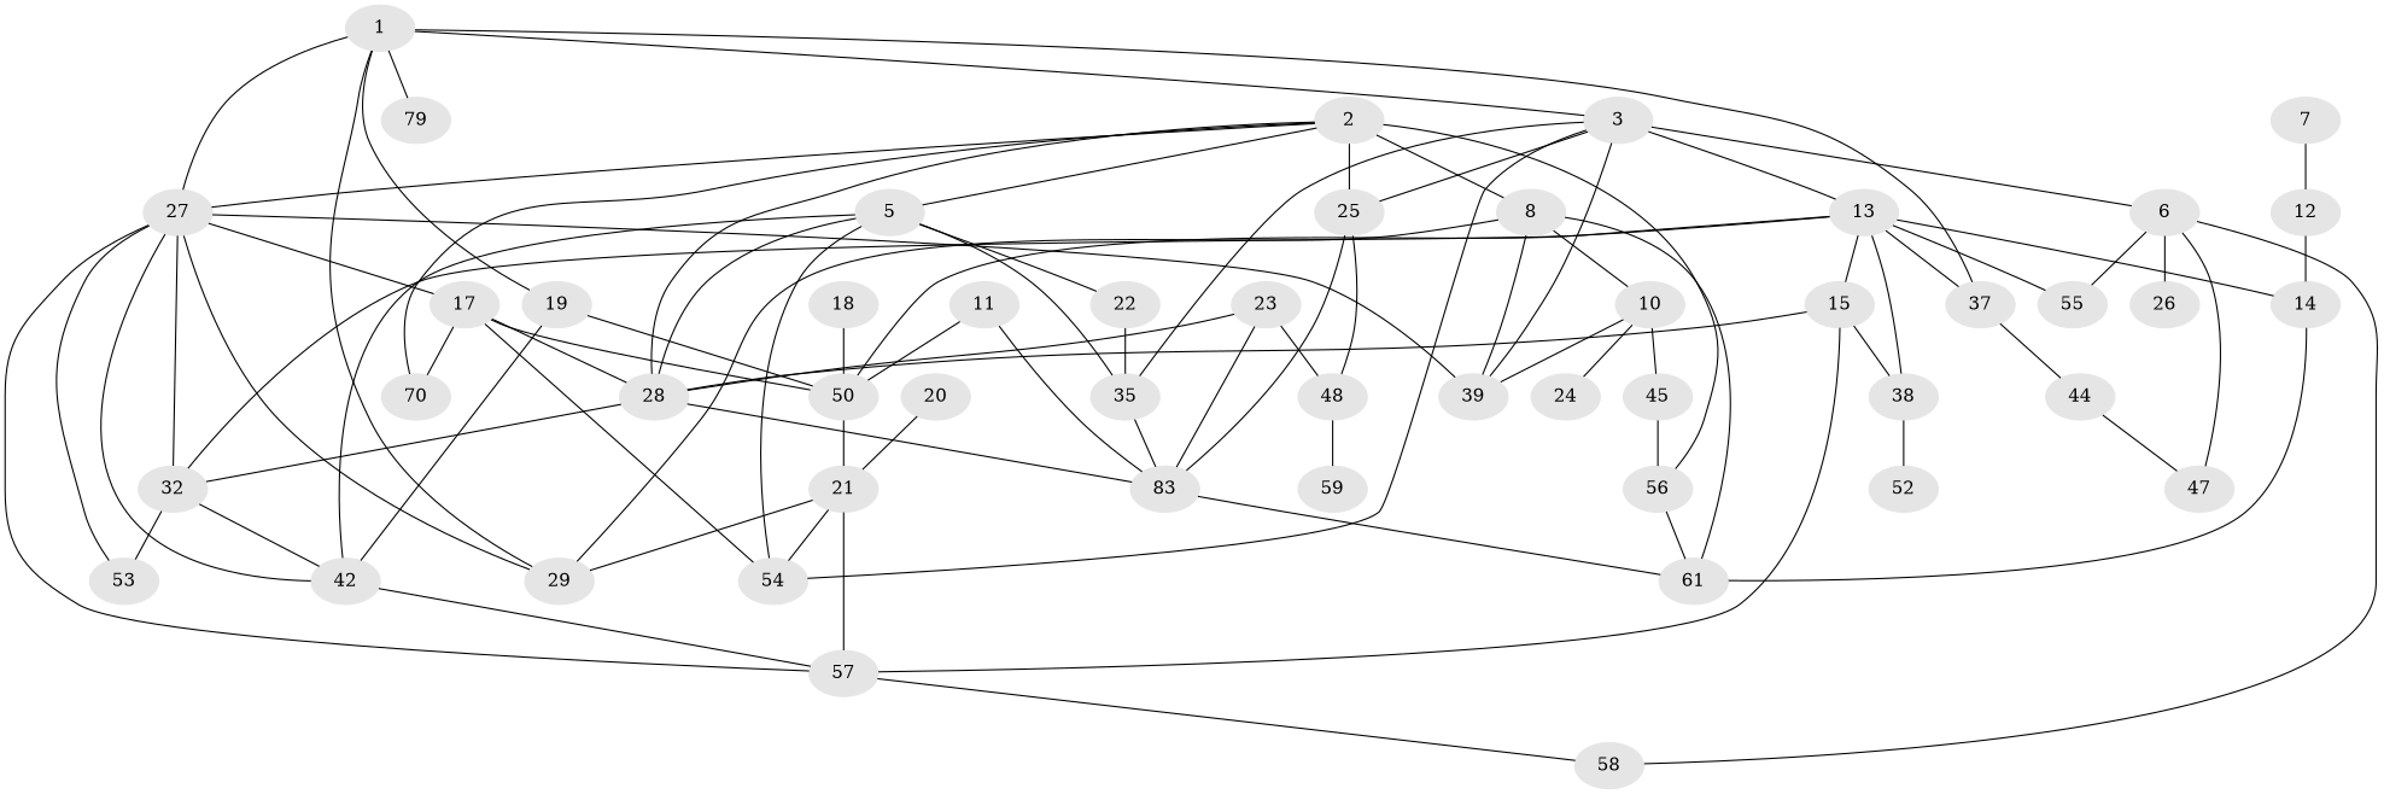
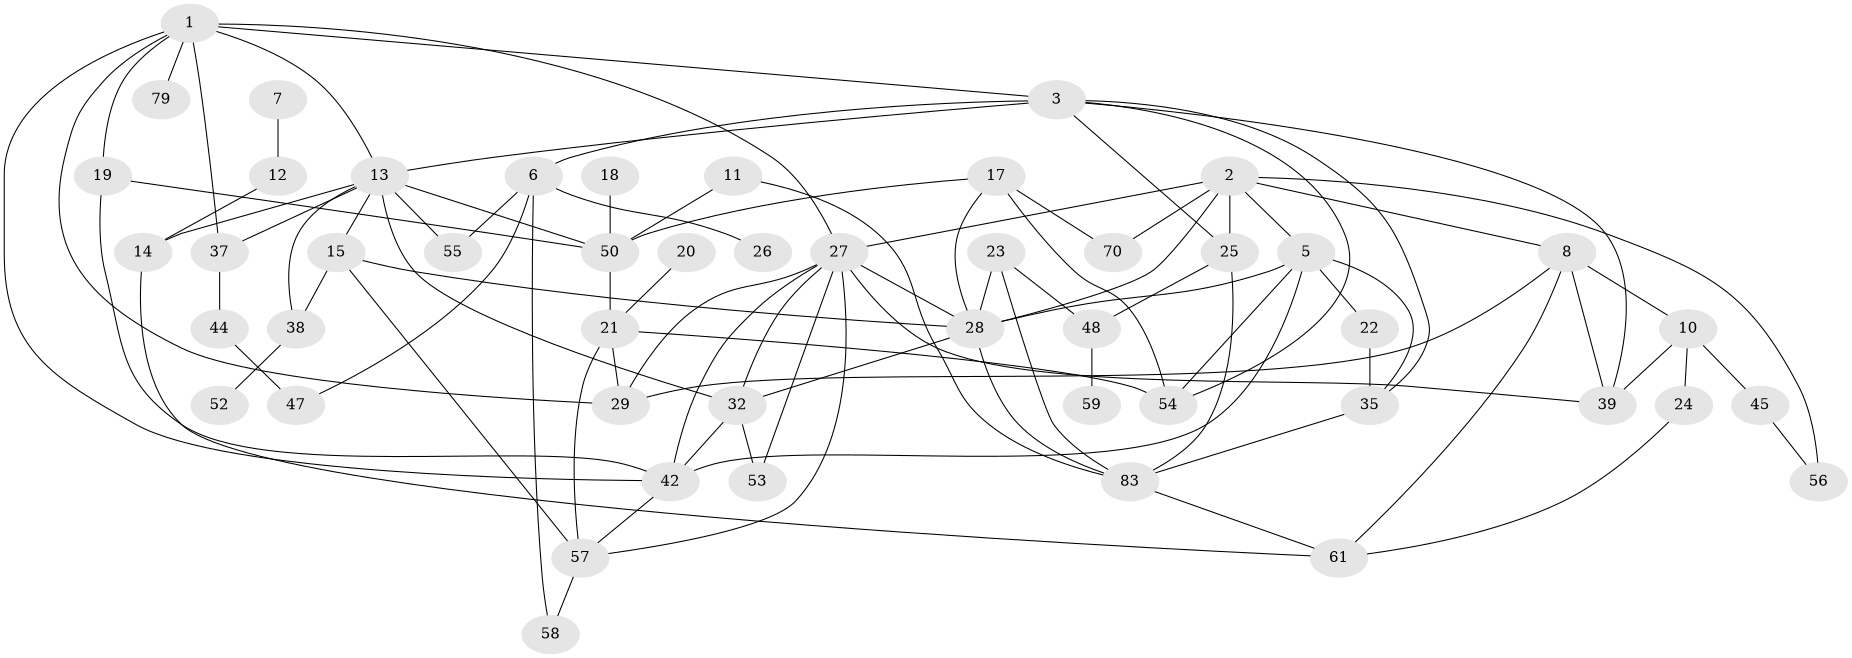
  graph {
    node [color=gray90 style=filled]
    edge [weight=1.0]
    1
    3
    13
    19
    27
    29
    n7 [label=37]
    42
    n9 [label=79]
    25
    6
    35
    39
    54
    55
    50
    14
    32
    15
    38
    28
    57
    53
    44
    2
    5
    8
    n28 [label=70]
    56
    22
    10
    61
    n33 [label=83]
    48
    26
    47
    58
    7
    12
    24
    45
    11
    21
    52
    17
    18
    20
    23
    59
    1 -- 3
+   1 -- 13
    1 -- 19
    1 -- 27
    1 -- 29
    1 -- n7
+   1 -- 42
    1 -- n9
    3 -- 13 [weight=2.0]
    3 -- 25
    3 -- 6
    3 -- 35
    3 -- 39
    3 -- 54
    13 -- n7
    13 -- 55
    13 -- 50
    13 -- 14
    13 -- 32
    13 -- 15
    13 -- 38
    19 -- 42
    19 -- 50
    27 -- 29
    27 -- 42
    27 -- 39
    27 -- 32
-   27 -- 17
+   27 -- 28
    27 -- 57
    27 -- 53
    n7 -- 44
    42 -- 57
    25 -- n33
    25 -- 48
    6 -- 55 [weight=2.0]
    6 -- 26 [weight=2.0]
    6 -- 47
    6 -- 58
    35 -- n33
    50 -- 21
    14 -- 61
    32 -- 42
    32 -- 53
    15 -- 38
    15 -- 28
    15 -- 57
    38 -- 52
    28 -- 32 [weight=2.0]
    28 -- n33
    57 -- 58
    44 -- 47
    2 -- 27
    2 -- 25 [weight=2.0]
    2 -- 28
    2 -- 5
    2 -- 8
    2 -- n28
    2 -- 56 [weight=2.0]
    5 -- 42
    5 -- 35
    5 -- 54
    5 -- 28 [weight=2.0]
    5 -- 22 [weight=2.0]
    8 -- 29
    8 -- 39
    8 -- 10
    8 -- 61
-   56 -- 61
+   24 -- 61
    22 -- 35 [weight=2.0]
    10 -- 39
    10 -- 24 [weight=3.0]
    10 -- 45
    n33 -- 61
    48 -- 59
    7 -- 12
    12 -- 14
    45 -- 56
    11 -- 50
    11 -- n33
    21 -- 29
    21 -- 54
    21 -- 57
    17 -- 54
    17 -- 50
    17 -- 28
    17 -- n28
    18 -- 50 [weight=2.0]
    20 -- 21
    23 -- 28
    23 -- n33
    23 -- 48
  }
